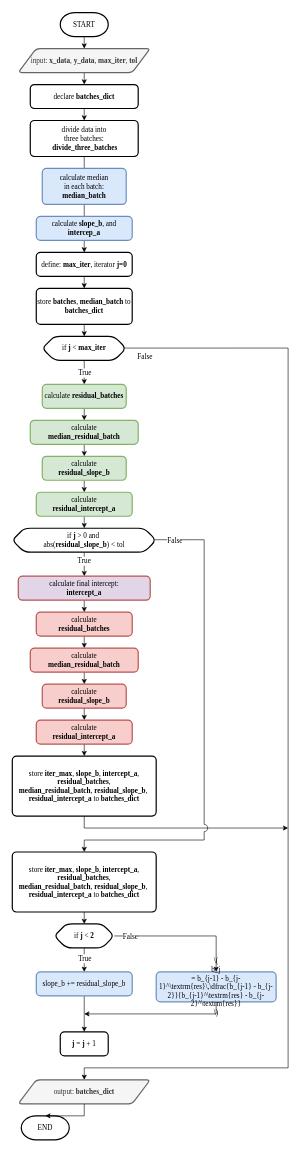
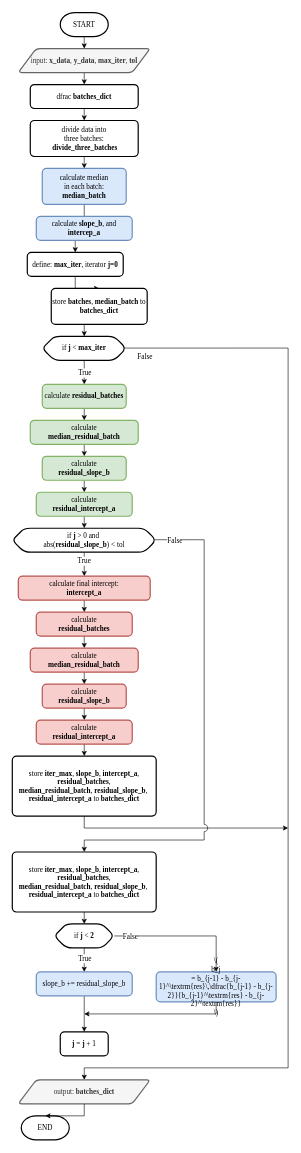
  <mxCell id="0" />
  <mxCell id="1" parent="0" />
  <mxCell id="2" style="edgeStyle=orthogonalEdgeStyle;rounded=0;orthogonalLoop=1;jettySize=auto;html=1;exitX=0.5;exitY=1;exitDx=0;exitDy=0;exitPerimeter=0;entryX=0.5;entryY=0;entryDx=0;entryDy=0;" edge="1" parent="1" source="3" target="60"><mxGeometry relative="1" as="geometry" /></mxCell>
  <mxCell id="3" value="&lt;font data-font-src=&quot;https://fonts.googleapis.com/css?family=Roboto+Mono&quot; face=&quot;Roboto Mono&quot;&gt;START&lt;/font&gt;" style="strokeWidth=2;html=1;shape=mxgraph.flowchart.terminator;whiteSpace=wrap;" vertex="1" parent="1"><mxGeometry x="100" y="20" width="80" height="40" as="geometry" /></mxCell>
  <mxCell id="4" value="&lt;font data-font-src=&quot;https://fonts.googleapis.com/css?family=Roboto+Mono&quot; face=&quot;Roboto Mono&quot;&gt;END&lt;/font&gt;" style="strokeWidth=2;html=1;shape=mxgraph.flowchart.terminator;whiteSpace=wrap;" vertex="1" parent="1"><mxGeometry x="35" y="1860" width="80" height="40" as="geometry" /></mxCell>
- <mxCell id="5" style="edgeStyle=orthogonalEdgeStyle;rounded=0;orthogonalLoop=1;jettySize=auto;html=1;exitX=0.5;exitY=1;exitDx=0;exitDy=0;entryX=0.5;entryY=0;entryDx=0;entryDy=0;endArrow=none;" edge="1" parent="1" source="6" target="13"><mxGeometry relative="1" as="geometry" /></mxCell>
+ <mxCell id="5" style="edgeStyle=orthogonalEdgeStyle;rounded=0;orthogonalLoop=1;jettySize=auto;html=1;exitX=0.5;exitY=1;exitDx=0;exitDy=0;entryX=0.5;entryY=0;entryDx=0;entryDy=0;" edge="1" parent="1" source="6" target="13"><mxGeometry relative="1" as="geometry" /></mxCell>
  <mxCell id="6" value="&lt;font data-font-src=&quot;https://fonts.googleapis.com/css?family=Roboto+Mono&quot; face=&quot;Roboto Mono&quot;&gt;divide data into &lt;br&gt;three batches:&lt;br&gt;&amp;nbsp;&lt;b&gt;divide_three_batches&lt;/b&gt;&lt;br&gt;&lt;/font&gt;" style="rounded=1;whiteSpace=wrap;html=1;absoluteArcSize=1;arcSize=14;strokeWidth=2;" vertex="1" parent="1"><mxGeometry x="50" y="200" width="180" height="60" as="geometry" /></mxCell>
  <mxCell id="7" style="edgeStyle=orthogonalEdgeStyle;rounded=0;orthogonalLoop=1;jettySize=auto;html=1;exitX=0.5;exitY=1;exitDx=0;exitDy=0;entryX=0.5;entryY=0;entryDx=0;entryDy=0;" edge="1" parent="1" source="11" target="19"><mxGeometry relative="1" as="geometry" /></mxCell>
  <mxCell id="8" value="&lt;font style=&quot;font-size: 12px;&quot; face=&quot;Roboto Mono&quot;&gt;True&lt;/font&gt;" style="edgeLabel;html=1;align=center;verticalAlign=middle;resizable=0;points=[];" vertex="1" connectable="0" parent="7"><mxGeometry x="-0.521" relative="1" as="geometry"><mxPoint y="10" as="offset" /></mxGeometry></mxCell>
  <mxCell id="9" style="edgeStyle=orthogonalEdgeStyle;rounded=0;orthogonalLoop=1;jettySize=auto;html=1;entryX=0.5;entryY=0;entryDx=0;entryDy=0;exitX=0.972;exitY=0.488;exitDx=0;exitDy=0;exitPerimeter=0;" edge="1" parent="1" source="11" target="61"><mxGeometry relative="1" as="geometry"><mxPoint x="210" y="1720" as="targetPoint" /><mxPoint x="260" y="560" as="sourcePoint" /><Array as="points"><mxPoint x="480" y="579" /><mxPoint x="480" y="1780" /><mxPoint x="140" y="1780" /></Array></mxGeometry></mxCell>
  <mxCell id="10" value="&lt;font style=&quot;font-size: 12px;&quot; face=&quot;Roboto Mono&quot;&gt;False&lt;/font&gt;" style="edgeLabel;html=1;align=center;verticalAlign=middle;resizable=0;points=[];" vertex="1" connectable="0" parent="9"><mxGeometry x="-0.634" relative="1" as="geometry"><mxPoint x="-240" y="-47" as="offset" /></mxGeometry></mxCell>
  <mxCell id="11" value="&lt;font face=&quot;Roboto Mono&quot;&gt;if &lt;b&gt;j&lt;/b&gt; &amp;lt; &lt;b&gt;max_iter&lt;/b&gt;&lt;/font&gt;" style="shape=hexagon;perimeter=hexagonPerimeter2;whiteSpace=wrap;html=1;fixedSize=1;rounded=1;strokeWidth=2;" vertex="1" parent="1"><mxGeometry x="70" y="560" width="140" height="40" as="geometry" /></mxCell>
  <mxCell id="12" style="edgeStyle=orthogonalEdgeStyle;rounded=0;orthogonalLoop=1;jettySize=auto;html=1;exitX=0.5;exitY=1;exitDx=0;exitDy=0;entryX=0.5;entryY=0;entryDx=0;entryDy=0;endArrow=none;" edge="1" parent="1" source="13" target="15"><mxGeometry relative="1" as="geometry" /></mxCell>
  <mxCell id="13" value="&lt;font data-font-src=&quot;https://fonts.googleapis.com/css?family=Roboto+Mono&quot; face=&quot;Roboto Mono&quot;&gt;calculate median &lt;br&gt;in each batch:&lt;br&gt;&lt;b&gt;median_batch&lt;/b&gt;&lt;br&gt;&lt;/font&gt;" style="rounded=1;whiteSpace=wrap;html=1;absoluteArcSize=1;arcSize=14;strokeWidth=2;fillColor=#dae8fc;strokeColor=#6c8ebf;" vertex="1" parent="1"><mxGeometry x="70" y="280" width="140" height="60" as="geometry" /></mxCell>
  <mxCell id="14" style="edgeStyle=orthogonalEdgeStyle;rounded=0;orthogonalLoop=1;jettySize=auto;html=1;exitX=0.5;exitY=1;exitDx=0;exitDy=0;entryX=0.5;entryY=0;entryDx=0;entryDy=0;" edge="1" parent="1" source="15" target="17"><mxGeometry relative="1" as="geometry" /></mxCell>
  <mxCell id="15" value="&lt;font data-font-src=&quot;https://fonts.googleapis.com/css?family=Roboto+Mono&quot; face=&quot;Roboto Mono&quot;&gt;calculate &lt;b&gt;slope_b&lt;/b&gt;, and &lt;b&gt;intercep_a&lt;/b&gt;&lt;br&gt;&lt;/font&gt;" style="rounded=1;whiteSpace=wrap;html=1;absoluteArcSize=1;arcSize=14;strokeWidth=2;fillColor=#dae8fc;strokeColor=#6c8ebf;" vertex="1" parent="1"><mxGeometry y="360" width="160" height="40" as="geometry" x="60" /></mxCell>
  <mxCell id="16" style="edgeStyle=orthogonalEdgeStyle;rounded=0;orthogonalLoop=1;jettySize=auto;html=1;exitX=0.5;exitY=1;exitDx=0;exitDy=0;entryX=0.5;entryY=0;entryDx=0;entryDy=0;" edge="1" parent="1" source="17" target="46"><mxGeometry relative="1" as="geometry" /></mxCell>
- <mxCell id="17" value="&lt;font data-font-src=&quot;https://fonts.googleapis.com/css?family=Roboto+Mono&quot; face=&quot;Roboto Mono&quot;&gt;define: &lt;b&gt;max_iter&lt;/b&gt;, iterator &lt;b&gt;j=0&lt;/b&gt;&lt;br&gt;&lt;/font&gt;" style="rounded=1;whiteSpace=wrap;html=1;absoluteArcSize=1;arcSize=14;strokeWidth=2;" vertex="1" parent="1"><mxGeometry y="420" width="160" height="40" as="geometry" x="60" /></mxCell>
+ <mxCell id="17" value="&lt;font data-font-src=&quot;https://fonts.googleapis.com/css?family=Roboto+Mono&quot; face=&quot;Roboto Mono&quot;&gt;define: &lt;b&gt;max_iter&lt;/b&gt;, iterator &lt;b&gt;j=0&lt;/b&gt;&lt;br&gt;&lt;/font&gt;" style="rounded=1;whiteSpace=wrap;html=1;absoluteArcSize=1;arcSize=14;strokeWidth=2;" vertex="1" parent="1"><mxGeometry x="45" y="420" width="160" height="40" as="geometry" /></mxCell>
  <mxCell id="18" style="edgeStyle=orthogonalEdgeStyle;rounded=0;orthogonalLoop=1;jettySize=auto;html=1;exitX=0.5;exitY=1;exitDx=0;exitDy=0;entryX=0.5;entryY=0;entryDx=0;entryDy=0;" edge="1" parent="1" source="19" target="21"><mxGeometry relative="1" as="geometry" /></mxCell>
  <mxCell id="19" value="&lt;font data-font-src=&quot;https://fonts.googleapis.com/css?family=Roboto+Mono&quot; face=&quot;Roboto Mono&quot;&gt;calculate &lt;b&gt;residual_batches&lt;/b&gt;&lt;br&gt;&lt;/font&gt;" style="rounded=1;whiteSpace=wrap;html=1;absoluteArcSize=1;arcSize=14;strokeWidth=2;fillColor=#d5e8d4;strokeColor=#82b366;" vertex="1" parent="1"><mxGeometry x="70" y="640" width="140" height="40" as="geometry" /></mxCell>
  <mxCell id="20" style="edgeStyle=orthogonalEdgeStyle;rounded=0;orthogonalLoop=1;jettySize=auto;html=1;exitX=0.5;exitY=1;exitDx=0;exitDy=0;entryX=0.5;entryY=0;entryDx=0;entryDy=0;" edge="1" parent="1" source="21" target="23"><mxGeometry relative="1" as="geometry" /></mxCell>
  <mxCell id="21" value="&lt;font data-font-src=&quot;https://fonts.googleapis.com/css?family=Roboto+Mono&quot; face=&quot;Roboto Mono&quot;&gt;calculate&lt;br&gt;&lt;b&gt;median_residual_batch&lt;/b&gt;&lt;br&gt;&lt;/font&gt;" style="rounded=1;whiteSpace=wrap;html=1;absoluteArcSize=1;arcSize=14;strokeWidth=2;fillColor=#d5e8d4;strokeColor=#82b366;" vertex="1" parent="1"><mxGeometry x="50" y="700" width="180" height="40" as="geometry" /></mxCell>
  <mxCell id="22" style="edgeStyle=orthogonalEdgeStyle;rounded=0;orthogonalLoop=1;jettySize=auto;html=1;exitX=0.5;exitY=1;exitDx=0;exitDy=0;entryX=0.5;entryY=0;entryDx=0;entryDy=0;" edge="1" parent="1" source="23" target="25"><mxGeometry relative="1" as="geometry" /></mxCell>
  <mxCell id="23" value="&lt;font data-font-src=&quot;https://fonts.googleapis.com/css?family=Roboto+Mono&quot; face=&quot;Roboto Mono&quot;&gt;calculate&lt;br&gt;&lt;b&gt;residual_slope_b&lt;/b&gt;&lt;br&gt;&lt;/font&gt;" style="rounded=1;whiteSpace=wrap;html=1;absoluteArcSize=1;arcSize=14;strokeWidth=2;fillColor=#d5e8d4;strokeColor=#82b366;" vertex="1" parent="1"><mxGeometry x="70" y="760" width="140" height="40" as="geometry" /></mxCell>
  <mxCell id="24" style="edgeStyle=orthogonalEdgeStyle;rounded=0;orthogonalLoop=1;jettySize=auto;html=1;exitX=0.5;exitY=1;exitDx=0;exitDy=0;entryX=0.5;entryY=0;entryDx=0;entryDy=0;" edge="1" parent="1" source="25" target="32"><mxGeometry relative="1" as="geometry" /></mxCell>
  <mxCell id="25" value="&lt;font data-font-src=&quot;https://fonts.googleapis.com/css?family=Roboto+Mono&quot; face=&quot;Roboto Mono&quot;&gt;calculate&lt;br&gt;&lt;b&gt;residual_intercept_a&lt;/b&gt;&lt;br&gt;&lt;/font&gt;" style="rounded=1;whiteSpace=wrap;html=1;absoluteArcSize=1;arcSize=14;strokeWidth=2;fillColor=#d5e8d4;strokeColor=#82b366;" vertex="1" parent="1"><mxGeometry y="820" width="160" height="40" as="geometry" x="60" /></mxCell>
  <mxCell id="26" style="edgeStyle=orthogonalEdgeStyle;rounded=0;orthogonalLoop=1;jettySize=auto;html=1;exitX=0.5;exitY=1;exitDx=0;exitDy=0;" edge="1" parent="1" source="27"><mxGeometry relative="1" as="geometry"><mxPoint x="480" y="1380" as="targetPoint" /><Array as="points"><mxPoint x="140" y="1380" /></Array></mxGeometry></mxCell>
  <mxCell id="27" value="&lt;font data-font-src=&quot;https://fonts.googleapis.com/css?family=Roboto+Mono&quot; face=&quot;Roboto Mono&quot;&gt;store &lt;b&gt;iter_max&lt;/b&gt;, &lt;b&gt;slope_b&lt;/b&gt;, &lt;b&gt;intercept_a&lt;/b&gt;, &lt;b&gt;residual_batches&lt;/b&gt;,&lt;br&gt;&lt;b&gt;median_residual_batch&lt;/b&gt;, &lt;b&gt;residual_slope_b&lt;/b&gt;,&amp;nbsp;&lt;br&gt;&lt;b&gt;residual_intercept_a&lt;/b&gt;&amp;nbsp;to &lt;b&gt;batches_dict&lt;/b&gt;&lt;br&gt;&lt;/font&gt;" style="rounded=1;whiteSpace=wrap;html=1;absoluteArcSize=1;arcSize=14;strokeWidth=2;" vertex="1" parent="1"><mxGeometry x="20" y="1260" width="240" height="100" as="geometry" /></mxCell>
  <mxCell id="28" style="edgeStyle=orthogonalEdgeStyle;rounded=0;orthogonalLoop=1;jettySize=auto;html=1;exitX=0.5;exitY=1;exitDx=0;exitDy=0;entryX=0.5;entryY=0;entryDx=0;entryDy=0;" edge="1" parent="1" source="32" target="34"><mxGeometry relative="1" as="geometry" /></mxCell>
  <mxCell id="29" value="&lt;font face=&quot;Roboto Mono&quot; style=&quot;font-size: 12px;&quot;&gt;True&lt;/font&gt;" style="edgeLabel;html=1;align=center;verticalAlign=middle;resizable=0;points=[];" vertex="1" connectable="0" parent="28"><mxGeometry x="-0.3" y="-1" relative="1" as="geometry"><mxPoint as="offset" /></mxGeometry></mxCell>
  <mxCell id="30" style="edgeStyle=orthogonalEdgeStyle;rounded=0;orthogonalLoop=1;jettySize=auto;html=1;exitX=0.989;exitY=0.479;exitDx=0;exitDy=0;jumpStyle=arc;jumpSize=12;exitPerimeter=0;" edge="1" parent="1" source="32" target="49"><mxGeometry relative="1" as="geometry"><Array as="points"><mxPoint x="340" y="899" /><mxPoint x="340" y="1400" /><mxPoint x="140" y="1400" /></Array></mxGeometry></mxCell>
  <mxCell id="31" value="&lt;font style=&quot;font-size: 12px;&quot; face=&quot;Roboto Mono&quot;&gt;False&lt;/font&gt;" style="edgeLabel;html=1;align=center;verticalAlign=middle;resizable=0;points=[];" vertex="1" connectable="0" parent="30"><mxGeometry x="-0.956" y="-1" relative="1" as="geometry"><mxPoint x="15" as="offset" /></mxGeometry></mxCell>
  <mxCell id="32" value="&lt;font face=&quot;Roboto Mono&quot;&gt;if &lt;b&gt;j&lt;/b&gt; &amp;gt; 0 and&amp;nbsp;&lt;br&gt;abs(&lt;b&gt;residual_slope_b&lt;/b&gt;) &amp;lt; tol&lt;br&gt;&lt;/font&gt;" style="shape=hexagon;perimeter=hexagonPerimeter2;whiteSpace=wrap;html=1;fixedSize=1;rounded=1;strokeWidth=2;" vertex="1" parent="1"><mxGeometry x="20" y="880" width="240" height="40" as="geometry" /></mxCell>
  <mxCell id="33" style="edgeStyle=orthogonalEdgeStyle;rounded=0;orthogonalLoop=1;jettySize=auto;html=1;exitX=0.5;exitY=1;exitDx=0;exitDy=0;entryX=0.5;entryY=0;entryDx=0;entryDy=0;" edge="1" parent="1" source="34" target="36"><mxGeometry relative="1" as="geometry" /></mxCell>
- <mxCell id="34" value="&lt;font data-font-src=&quot;https://fonts.googleapis.com/css?family=Roboto+Mono&quot; face=&quot;Roboto Mono&quot;&gt;calculate final intercept:&lt;br&gt;&lt;b&gt;intercept_a&lt;/b&gt;&lt;br&gt;&lt;/font&gt;" style="rounded=1;whiteSpace=wrap;html=1;absoluteArcSize=1;arcSize=14;strokeWidth=2;fillColor=#e1d5e7;strokeColor=#b85450;" vertex="1" parent="1"><mxGeometry x="30" y="960" width="220" height="40" as="geometry" /></mxCell>
+ <mxCell id="34" value="&lt;font data-font-src=&quot;https://fonts.googleapis.com/css?family=Roboto+Mono&quot; face=&quot;Roboto Mono&quot;&gt;calculate final intercept:&lt;br&gt;&lt;b&gt;intercept_a&lt;/b&gt;&lt;br&gt;&lt;/font&gt;" style="rounded=1;whiteSpace=wrap;html=1;absoluteArcSize=1;arcSize=14;strokeWidth=2;fillColor=#f8cecc;strokeColor=#b85450;" vertex="1" parent="1"><mxGeometry x="30" y="960" width="220" height="40" as="geometry" /></mxCell>
  <mxCell id="35" style="edgeStyle=orthogonalEdgeStyle;rounded=0;orthogonalLoop=1;jettySize=auto;html=1;exitX=0.5;exitY=1;exitDx=0;exitDy=0;entryX=0.5;entryY=0;entryDx=0;entryDy=0;" edge="1" parent="1" source="36" target="38"><mxGeometry relative="1" as="geometry" /></mxCell>
  <mxCell id="36" value="&lt;font data-font-src=&quot;https://fonts.googleapis.com/css?family=Roboto+Mono&quot; face=&quot;Roboto Mono&quot;&gt;calculate&lt;br&gt;&lt;b&gt;residual_batches&lt;/b&gt;&lt;br&gt;&lt;/font&gt;" style="rounded=1;whiteSpace=wrap;html=1;absoluteArcSize=1;arcSize=14;strokeWidth=2;fillColor=#f8cecc;strokeColor=#b85450;" vertex="1" parent="1"><mxGeometry y="1020" width="160" height="40" as="geometry" x="60" /></mxCell>
  <mxCell id="37" style="edgeStyle=orthogonalEdgeStyle;rounded=0;orthogonalLoop=1;jettySize=auto;html=1;exitX=0.5;exitY=1;exitDx=0;exitDy=0;entryX=0.5;entryY=0;entryDx=0;entryDy=0;" edge="1" parent="1" source="38" target="40"><mxGeometry relative="1" as="geometry" /></mxCell>
  <mxCell id="38" value="&lt;font data-font-src=&quot;https://fonts.googleapis.com/css?family=Roboto+Mono&quot; face=&quot;Roboto Mono&quot;&gt;calculate&lt;br&gt;&lt;b&gt;median_residual_batch&lt;/b&gt;&lt;br&gt;&lt;/font&gt;" style="rounded=1;whiteSpace=wrap;html=1;absoluteArcSize=1;arcSize=14;strokeWidth=2;fillColor=#f8cecc;strokeColor=#b85450;" vertex="1" parent="1"><mxGeometry x="50" y="1080" width="180" height="40" as="geometry" /></mxCell>
  <mxCell id="39" style="edgeStyle=orthogonalEdgeStyle;rounded=0;orthogonalLoop=1;jettySize=auto;html=1;exitX=0.5;exitY=1;exitDx=0;exitDy=0;entryX=0.5;entryY=0;entryDx=0;entryDy=0;" edge="1" parent="1" source="40" target="42"><mxGeometry relative="1" as="geometry" /></mxCell>
  <mxCell id="40" value="&lt;font data-font-src=&quot;https://fonts.googleapis.com/css?family=Roboto+Mono&quot; face=&quot;Roboto Mono&quot;&gt;calculate&lt;br&gt;&lt;b&gt;residual_slope_b&lt;/b&gt;&lt;br&gt;&lt;/font&gt;" style="rounded=1;whiteSpace=wrap;html=1;absoluteArcSize=1;arcSize=14;strokeWidth=2;fillColor=#f8cecc;strokeColor=#b85450;" vertex="1" parent="1"><mxGeometry x="70" y="1140" width="140" height="40" as="geometry" /></mxCell>
  <mxCell id="41" style="edgeStyle=orthogonalEdgeStyle;rounded=0;orthogonalLoop=1;jettySize=auto;html=1;exitX=0.5;exitY=1;exitDx=0;exitDy=0;entryX=0.5;entryY=0;entryDx=0;entryDy=0;" edge="1" parent="1" source="42" target="27"><mxGeometry relative="1" as="geometry" /></mxCell>
  <mxCell id="42" value="&lt;font data-font-src=&quot;https://fonts.googleapis.com/css?family=Roboto+Mono&quot; face=&quot;Roboto Mono&quot;&gt;calculate&lt;br&gt;&lt;b&gt;residual_intercept_a&lt;/b&gt;&lt;br&gt;&lt;/font&gt;" style="rounded=1;whiteSpace=wrap;html=1;absoluteArcSize=1;arcSize=14;strokeWidth=2;fillColor=#f8cecc;strokeColor=#b85450;" vertex="1" parent="1"><mxGeometry y="1200" width="160" height="40" as="geometry" x="60" /></mxCell>
  <mxCell id="43" style="edgeStyle=orthogonalEdgeStyle;rounded=0;orthogonalLoop=1;jettySize=auto;html=1;exitX=0.5;exitY=1;exitDx=0;exitDy=0;entryX=0.5;entryY=0;entryDx=0;entryDy=0;" edge="1" parent="1" source="44" target="6"><mxGeometry relative="1" as="geometry" /></mxCell>
- <mxCell id="44" value="&lt;font data-font-src=&quot;https://fonts.googleapis.com/css?family=Roboto+Mono&quot; face=&quot;Roboto Mono&quot;&gt;declare &lt;b&gt;batches_dict&lt;/b&gt;&lt;br&gt;&lt;/font&gt;" style="rounded=1;whiteSpace=wrap;html=1;absoluteArcSize=1;arcSize=14;strokeWidth=2;" vertex="1" parent="1"><mxGeometry x="50" y="140" width="180" height="40" as="geometry" /></mxCell>
+ <mxCell id="44" value="&lt;font data-font-src=&quot;https://fonts.googleapis.com/css?family=Roboto+Mono&quot; face=&quot;Roboto Mono&quot;&gt;dfrac &lt;b&gt;batches_dict&lt;/b&gt;&lt;br&gt;&lt;/font&gt;" style="rounded=1;whiteSpace=wrap;html=1;absoluteArcSize=1;arcSize=14;strokeWidth=2;" vertex="1" parent="1"><mxGeometry x="50" y="140" width="180" height="40" as="geometry" /></mxCell>
  <mxCell id="45" style="edgeStyle=orthogonalEdgeStyle;rounded=0;orthogonalLoop=1;jettySize=auto;html=1;exitX=0.5;exitY=1;exitDx=0;exitDy=0;entryX=0.5;entryY=0;entryDx=0;entryDy=0;" edge="1" parent="1" source="46" target="11"><mxGeometry relative="1" as="geometry" /></mxCell>
- <mxCell id="46" value="&lt;font data-font-src=&quot;https://fonts.googleapis.com/css?family=Roboto+Mono&quot; face=&quot;Roboto Mono&quot;&gt;store &lt;b&gt;batches&lt;/b&gt;, &lt;b&gt;median_batch&lt;/b&gt; to &lt;b&gt;batches_dict&lt;/b&gt;&lt;br&gt;&lt;/font&gt;" style="rounded=1;whiteSpace=wrap;html=1;absoluteArcSize=1;arcSize=14;strokeWidth=2;" vertex="1" parent="1"><mxGeometry y="480" width="160" height="60" as="geometry" x="60" /></mxCell>
+ <mxCell id="46" value="&lt;font data-font-src=&quot;https://fonts.googleapis.com/css?family=Roboto+Mono&quot; face=&quot;Roboto Mono&quot;&gt;store &lt;b&gt;batches&lt;/b&gt;, &lt;b&gt;median_batch&lt;/b&gt; to &lt;b&gt;batches_dict&lt;/b&gt;&lt;br&gt;&lt;/font&gt;" style="rounded=1;whiteSpace=wrap;html=1;absoluteArcSize=1;arcSize=14;strokeWidth=2;" vertex="1" parent="1"><mxGeometry x="85" y="480" width="160" height="60" as="geometry" /></mxCell>
  <mxCell id="47" value="&lt;font data-font-src=&quot;https://fonts.googleapis.com/css?family=Roboto+Mono&quot; face=&quot;Roboto Mono&quot;&gt;&lt;b&gt;j&lt;/b&gt; = &lt;b&gt;j&lt;/b&gt; + 1&lt;br&gt;&lt;/font&gt;" style="rounded=1;whiteSpace=wrap;html=1;absoluteArcSize=1;arcSize=14;strokeWidth=2;" vertex="1" parent="1"><mxGeometry x="100" y="1720" width="80" height="40" as="geometry" /></mxCell>
  <mxCell id="48" style="edgeStyle=orthogonalEdgeStyle;rounded=0;orthogonalLoop=1;jettySize=auto;html=1;exitX=0.5;exitY=1;exitDx=0;exitDy=0;entryX=0.5;entryY=0;entryDx=0;entryDy=0;" edge="1" parent="1" source="49" target="54"><mxGeometry relative="1" as="geometry" /></mxCell>
  <mxCell id="49" value="&lt;font data-font-src=&quot;https://fonts.googleapis.com/css?family=Roboto+Mono&quot; face=&quot;Roboto Mono&quot;&gt;store &lt;b&gt;iter_max&lt;/b&gt;, &lt;b&gt;slope_b&lt;/b&gt;, &lt;b&gt;intercept_a&lt;/b&gt;, &lt;b&gt;residual_batches&lt;/b&gt;,&lt;br&gt;&lt;b&gt;median_residual_batch&lt;/b&gt;, &lt;b&gt;residual_slope_b&lt;/b&gt;,&amp;nbsp;&lt;br&gt;&lt;b&gt;residual_intercept_a&lt;/b&gt;&amp;nbsp;to &lt;b&gt;batches_dict&lt;/b&gt;&lt;br&gt;&lt;/font&gt;" style="rounded=1;whiteSpace=wrap;html=1;absoluteArcSize=1;arcSize=14;strokeWidth=2;" vertex="1" parent="1"><mxGeometry x="20" y="1420" width="240" height="100" as="geometry" /></mxCell>
  <mxCell id="50" style="edgeStyle=orthogonalEdgeStyle;rounded=0;orthogonalLoop=1;jettySize=auto;html=1;exitX=0.5;exitY=1;exitDx=0;exitDy=0;entryX=0.5;entryY=0;entryDx=0;entryDy=0;" edge="1" parent="1" source="54" target="56"><mxGeometry relative="1" as="geometry" /></mxCell>
  <mxCell id="51" value="&lt;font face=&quot;Roboto Mono&quot; style=&quot;font-size: 12px;&quot;&gt;True&lt;/font&gt;" style="edgeLabel;html=1;align=center;verticalAlign=middle;resizable=0;points=[];" vertex="1" connectable="0" parent="50"><mxGeometry x="-0.151" relative="1" as="geometry"><mxPoint as="offset" /></mxGeometry></mxCell>
  <mxCell id="52" style="edgeStyle=orthogonalEdgeStyle;rounded=0;orthogonalLoop=1;jettySize=auto;html=1;exitX=1;exitY=0.5;exitDx=0;exitDy=0;" edge="1" parent="1" source="54" target="58"><mxGeometry relative="1" as="geometry" /></mxCell>
  <mxCell id="53" value="&lt;font style=&quot;font-size: 12px;&quot; face=&quot;Roboto Mono&quot;&gt;False&lt;/font&gt;" style="edgeLabel;html=1;align=center;verticalAlign=middle;resizable=0;points=[];" vertex="1" connectable="0" parent="52"><mxGeometry x="-0.793" y="2" relative="1" as="geometry"><mxPoint x="2" y="2" as="offset" /></mxGeometry></mxCell>
  <mxCell id="54" value="&lt;font face=&quot;Roboto Mono&quot;&gt;if &lt;b&gt;j&lt;/b&gt; &amp;lt; &lt;b&gt;2&lt;/b&gt;&lt;/font&gt;" style="shape=hexagon;perimeter=hexagonPerimeter2;whiteSpace=wrap;html=1;fixedSize=1;rounded=1;strokeWidth=2;" vertex="1" parent="1"><mxGeometry x="90" y="1540" width="100" height="40" as="geometry" /></mxCell>
  <mxCell id="55" style="edgeStyle=orthogonalEdgeStyle;rounded=0;orthogonalLoop=1;jettySize=auto;html=1;exitX=0.5;exitY=1;exitDx=0;exitDy=0;entryX=0.5;entryY=0;entryDx=0;entryDy=0;" edge="1" parent="1" source="56" target="47"><mxGeometry relative="1" as="geometry" /></mxCell>
  <mxCell id="56" value="&lt;font data-font-src=&quot;https://fonts.googleapis.com/css?family=Roboto+Mono&quot; face=&quot;Roboto Mono&quot;&gt;slope_b += residual_slope_b&lt;br&gt;&lt;/font&gt;" style="rounded=1;whiteSpace=wrap;html=1;absoluteArcSize=1;arcSize=14;strokeWidth=2;fillColor=#dae8fc;strokeColor=#6c8ebf;" vertex="1" parent="1"><mxGeometry y="1620" width="160" height="40" as="geometry" x="60" /></mxCell>
  <mxCell id="57" style="edgeStyle=orthogonalEdgeStyle;rounded=0;orthogonalLoop=1;jettySize=auto;html=1;exitX=0.5;exitY=1;exitDx=0;exitDy=0;" edge="1" parent="1" source="58"><mxGeometry relative="1" as="geometry"><mxPoint x="140" y="1690" as="targetPoint" /><Array as="points"><mxPoint x="360" y="1690" /></Array></mxGeometry></mxCell>
  <mxCell id="58" value="&lt;font data-font-src=&quot;https://fonts.googleapis.com/css?family=Roboto+Mono&quot; face=&quot;Roboto Mono&quot;&gt;\(&lt;br&gt;b_j&lt;br&gt;= b_{j-1} - b_{j-1}^\textrm{res}\,\dfrac{b_{j-1} - b_{j-2}}{b_{j-1}^\textrm{res} - b_{j-2}^\textrm{res}}&lt;br&gt;\)&lt;br&gt;&lt;/font&gt;" style="rounded=1;whiteSpace=wrap;html=1;absoluteArcSize=1;arcSize=14;strokeWidth=2;verticalAlign=middle;fillColor=#dae8fc;strokeColor=#6c8ebf;" vertex="1" parent="1"><mxGeometry x="260" y="1620" width="200" height="50" as="geometry" /></mxCell>
  <mxCell id="59" style="edgeStyle=orthogonalEdgeStyle;rounded=0;orthogonalLoop=1;jettySize=auto;html=1;exitX=0.5;exitY=1;exitDx=0;exitDy=0;entryX=0.5;entryY=0;entryDx=0;entryDy=0;" edge="1" parent="1" source="60" target="44"><mxGeometry relative="1" as="geometry" /></mxCell>
  <mxCell id="60" value="&lt;font face=&quot;Roboto Mono&quot;&gt;input: &lt;b&gt;x_data&lt;/b&gt;, &lt;b&gt;y_data&lt;/b&gt;, &lt;b&gt;max_iter&lt;/b&gt;, &lt;b&gt;tol&lt;/b&gt;&lt;/font&gt;" style="shape=parallelogram;html=1;strokeWidth=2;perimeter=parallelogramPerimeter;whiteSpace=wrap;rounded=1;arcSize=12;size=0.136;fillColor=#f5f5f5;fontColor=#333333;strokeColor=#666666;" vertex="1" parent="1"><mxGeometry x="30" y="80" width="220" height="40" as="geometry" /></mxCell>
  <mxCell id="61" value="&lt;font face=&quot;Roboto Mono&quot;&gt;output: &lt;b&gt;batches_dict&lt;/b&gt;&lt;/font&gt;" style="shape=parallelogram;html=1;strokeWidth=2;perimeter=parallelogramPerimeter;whiteSpace=wrap;rounded=1;arcSize=12;size=0.136;fillColor=#f5f5f5;fontColor=#333333;strokeColor=#666666;" vertex="1" parent="1"><mxGeometry x="30" y="1800" width="220" height="40" as="geometry" /></mxCell>
  <mxCell id="62" style="edgeStyle=orthogonalEdgeStyle;rounded=0;orthogonalLoop=1;jettySize=auto;html=1;exitX=0.5;exitY=1;exitDx=0;exitDy=0;entryX=0.5;entryY=0;entryDx=0;entryDy=0;entryPerimeter=0;" edge="1" parent="1" source="61" target="4"><mxGeometry relative="1" as="geometry" /></mxCell>
